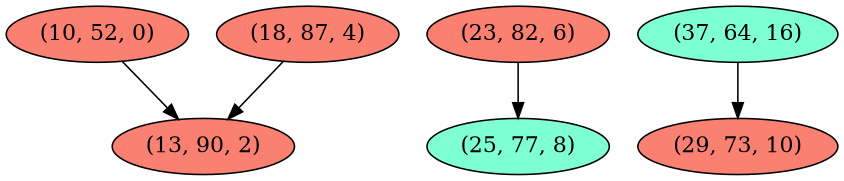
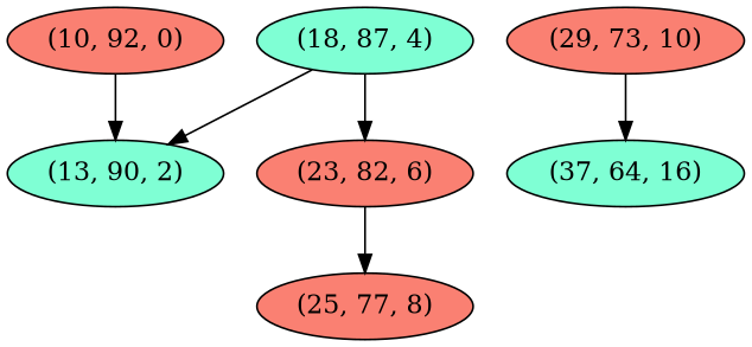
  digraph {
    node [fillcolor=salmon style=filled]
-   "(13, 90, 2)"
-   "(10, 92, 0)" [label="(10, 52, 0)"]
-   "(18, 87, 4)"
+   "(13, 90, 2)" [fillcolor=aquamarine]
+   "(10, 92, 0)"
+   "(18, 87, 4)" [fillcolor=aquamarine]
    "(23, 82, 6)"
-   "(25, 77, 8)" [fillcolor=aquamarine]
+   "(25, 77, 8)"
    "(37, 64, 16)" [fillcolor=aquamarine]
    "(29, 73, 10)"
    "(10, 92, 0)" -> "(13, 90, 2)"
    "(18, 87, 4)" -> "(13, 90, 2)"
+   "(18, 87, 4)" -> "(23, 82, 6)"
    "(23, 82, 6)" -> "(25, 77, 8)"
-   "(37, 64, 16)" -> "(29, 73, 10)"
+   "(29, 73, 10)" -> "(37, 64, 16)"
  }
